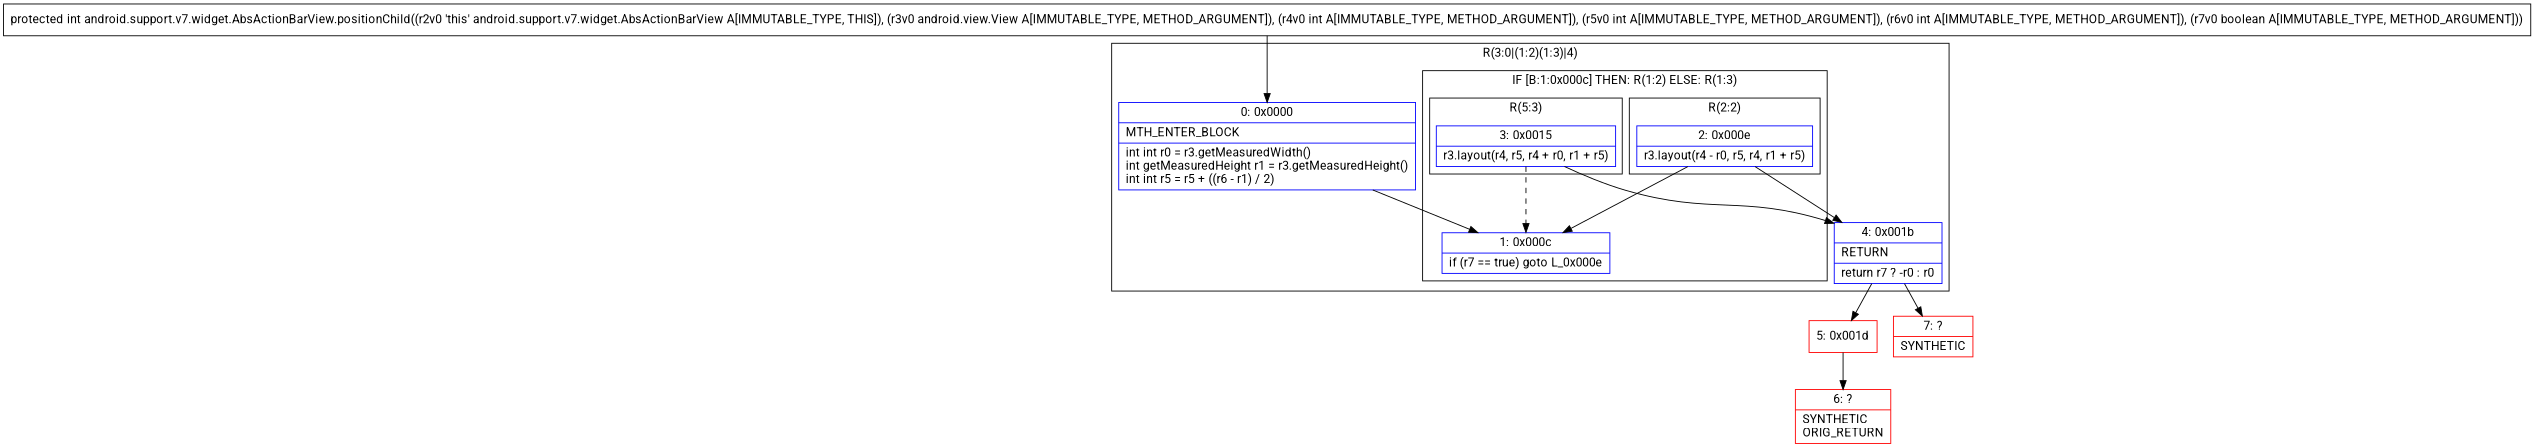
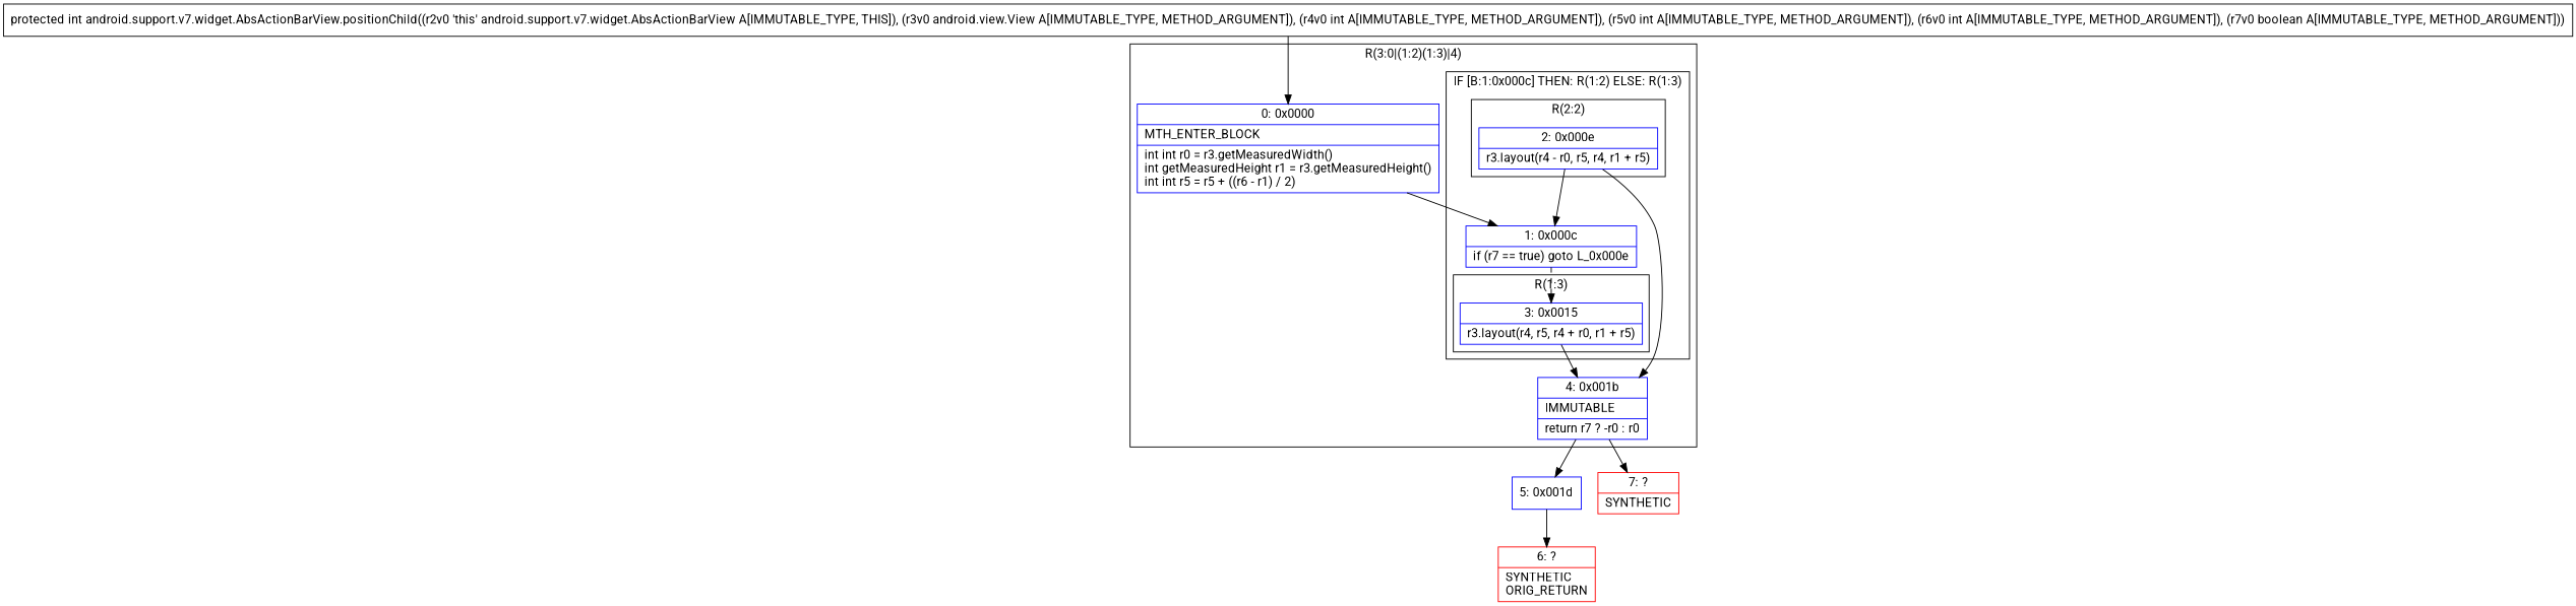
  digraph {
    fontname=Roboto
    node [color=blue fontname=Roboto shape=record]
    edge [fontname=Roboto]
    n1 [label="{2\:\ 0x000e|r3.layout(r4 \- r0, r5, r4, r1 + r5)\l}"]
    n2 [label="{3\:\ 0x0015|r3.layout(r4, r5, r4 + r0, r1 + r5)\l}"]
    n3 [label="{1\:\ 0x000c|if (r7 == true) goto L_0x000e\l}"]
    n4 [label="{0\:\ 0x0000|MTH_ENTER_BLOCK\l|int int r0 = r3.getMeasuredWidth()\lint getMeasuredHeight r1 = r3.getMeasuredHeight()\lint int r5 = r5 + ((r6 \- r1) \/ 2)\l}"]
-   n5 [label="{4\:\ 0x001b|RETURN\l|return r7 ? \-r0 : r0\l}"]
-   n6 [color=red label="{5\:\ 0x001d}"]
+   n5 [label="{4\:\ 0x001b|IMMUTABLE\l|return r7 ? \-r0 : r0\l}"]
+   n6 [label="{5\:\ 0x001d}"]
    n7 [color=red label="{7\:\ ?|SYNTHETIC\l}"]
    n8 [color=red label="{6\:\ ?|SYNTHETIC\lORIG_RETURN\l}"]
    n9 [label="{protected int android.support.v7.widget.AbsActionBarView.positionChild((r2v0 'this' android.support.v7.widget.AbsActionBarView A[IMMUTABLE_TYPE, THIS]), (r3v0 android.view.View A[IMMUTABLE_TYPE, METHOD_ARGUMENT]), (r4v0 int A[IMMUTABLE_TYPE, METHOD_ARGUMENT]), (r5v0 int A[IMMUTABLE_TYPE, METHOD_ARGUMENT]), (r6v0 int A[IMMUTABLE_TYPE, METHOD_ARGUMENT]), (r7v0 boolean A[IMMUTABLE_TYPE, METHOD_ARGUMENT])) }" color=""]
    subgraph cluster_1 {
      label="R(3:0|(1:2)(1:3)|4)"
      n4
      n5
      subgraph cluster_2 {
        label="IF [B:1:0x000c] THEN: R(1:2) ELSE: R(1:3)"
        n3
        subgraph cluster_3 {
          label="R(2:2)"
          n1
        }
        subgraph cluster_4 {
-         label="R(5:3)"
+         label="R(1:3)"
          n2
        }
      }
    }
    n1 -> n3
    n1 -> n5
    n2 -> n5
-   n2 -> n3 [style=dashed]
+   n3 -> n2 [style=dashed]
    n4 -> n3
    n5 -> n6
    n5 -> n7
    n6 -> n8
    n9 -> n4
  }
